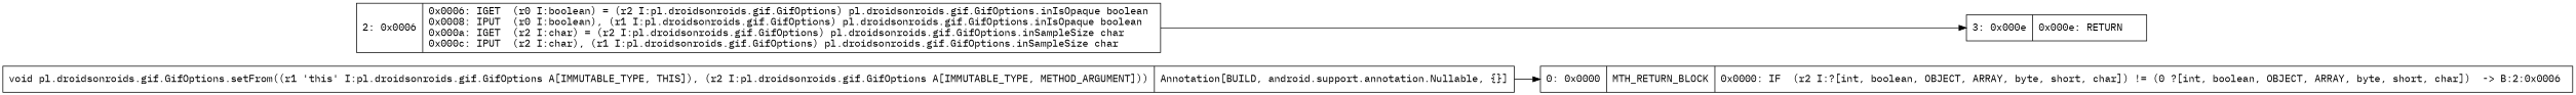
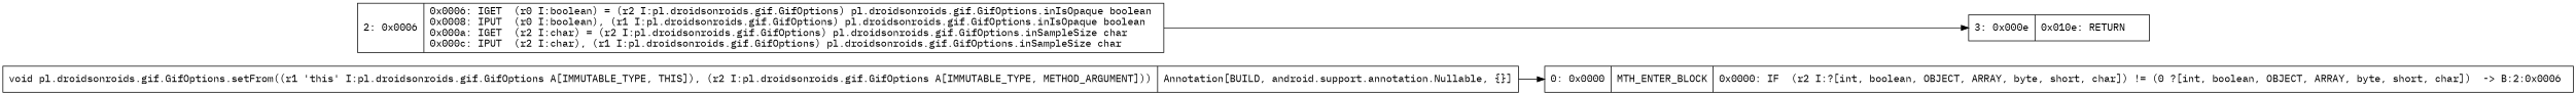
  digraph {
    fontname="IBM Plex Mono"
    rankdir=LR
    node [fontname="IBM Plex Mono" shape=record]
    edge [fontname="IBM Plex Mono"]
-   n1 [label="{0\:\ 0x0000|MTH_RETURN_BLOCK\l|0x0000: IF  (r2 I:?[int, boolean, OBJECT, ARRAY, byte, short, char]) != (0 ?[int, boolean, OBJECT, ARRAY, byte, short, char])  \-\> B:2:0x0006 \l}"]
+   n1 [label="{0\:\ 0x0000|MTH_ENTER_BLOCK\l|0x0000: IF  (r2 I:?[int, boolean, OBJECT, ARRAY, byte, short, char]) != (0 ?[int, boolean, OBJECT, ARRAY, byte, short, char])  \-\> B:2:0x0006 \l}"]
    n2 [label="{2\:\ 0x0006|0x0006: IGET  (r0 I:boolean) = (r2 I:pl.droidsonroids.gif.GifOptions) pl.droidsonroids.gif.GifOptions.inIsOpaque boolean \l0x0008: IPUT  (r0 I:boolean), (r1 I:pl.droidsonroids.gif.GifOptions) pl.droidsonroids.gif.GifOptions.inIsOpaque boolean \l0x000a: IGET  (r2 I:char) = (r2 I:pl.droidsonroids.gif.GifOptions) pl.droidsonroids.gif.GifOptions.inSampleSize char \l0x000c: IPUT  (r2 I:char), (r1 I:pl.droidsonroids.gif.GifOptions) pl.droidsonroids.gif.GifOptions.inSampleSize char \l}"]
-   n3 [label="{3\:\ 0x000e|0x000e: RETURN   \l}"]
+   n3 [label="{3\:\ 0x000e|0x010e: RETURN   \l}"]
    n4 [label="{void pl.droidsonroids.gif.GifOptions.setFrom((r1 'this' I:pl.droidsonroids.gif.GifOptions A[IMMUTABLE_TYPE, THIS]), (r2 I:pl.droidsonroids.gif.GifOptions A[IMMUTABLE_TYPE, METHOD_ARGUMENT]))  | Annotation[BUILD, android.support.annotation.Nullable, \{\}]\l}"]
    n2 -> n3
    n4 -> n1
  }
